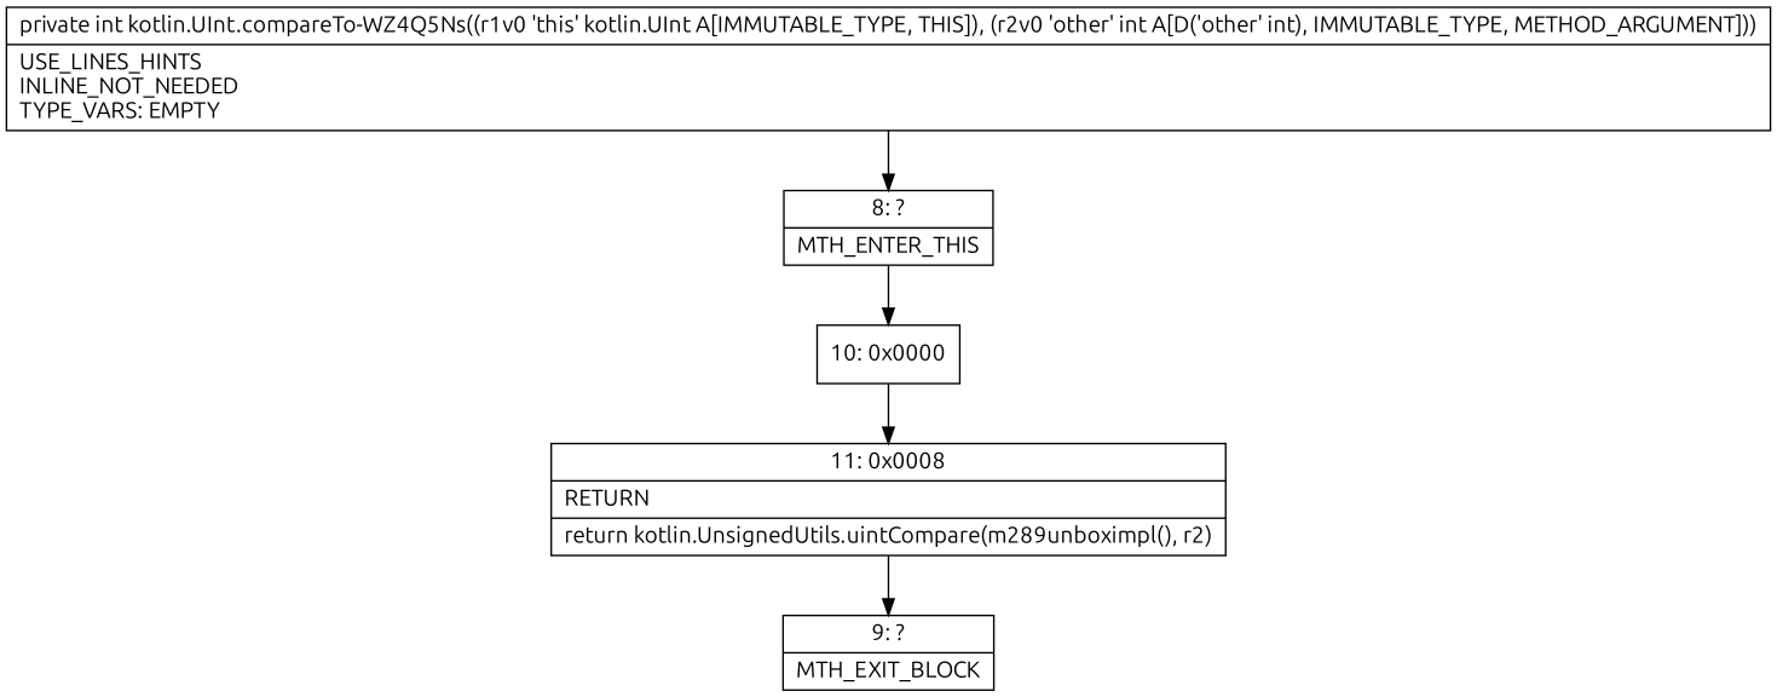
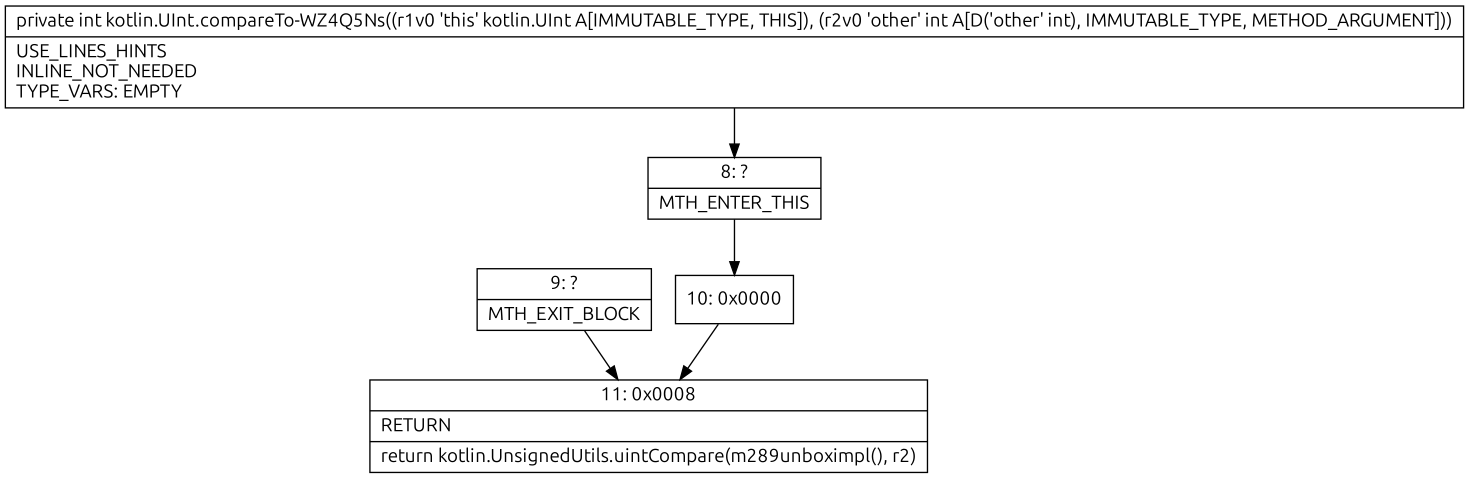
  digraph {
    fontname=Ubuntu
    node [fontname=Ubuntu shape=record]
    edge [fontname=Ubuntu]
    n1 [label="{8\:\ ?|MTH_ENTER_THIS\l}"]
    n2 [label="{10\:\ 0x0000}"]
    n3 [label="{11\:\ 0x0008|RETURN\l|return kotlin.UnsignedUtils.uintCompare(m289unboximpl(), r2)\l}"]
    n4 [label="{9\:\ ?|MTH_EXIT_BLOCK\l}"]
    n5 [label="{private int kotlin.UInt.compareTo\-WZ4Q5Ns((r1v0 'this' kotlin.UInt A[IMMUTABLE_TYPE, THIS]), (r2v0 'other' int A[D('other' int), IMMUTABLE_TYPE, METHOD_ARGUMENT]))  | USE_LINES_HINTS\lINLINE_NOT_NEEDED\lTYPE_VARS: EMPTY\l}"]
    n1 -> n2
    n2 -> n3
-   n3 -> n4
+   n4 -> n3
    n5 -> n1
  }
